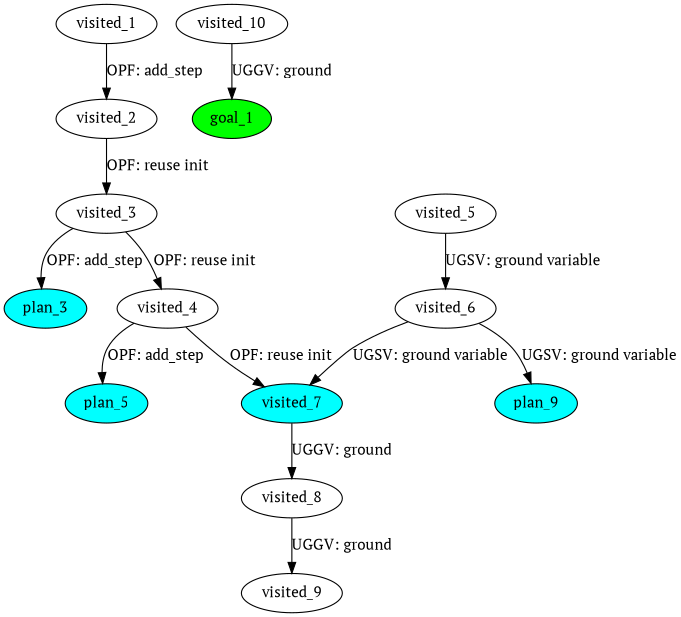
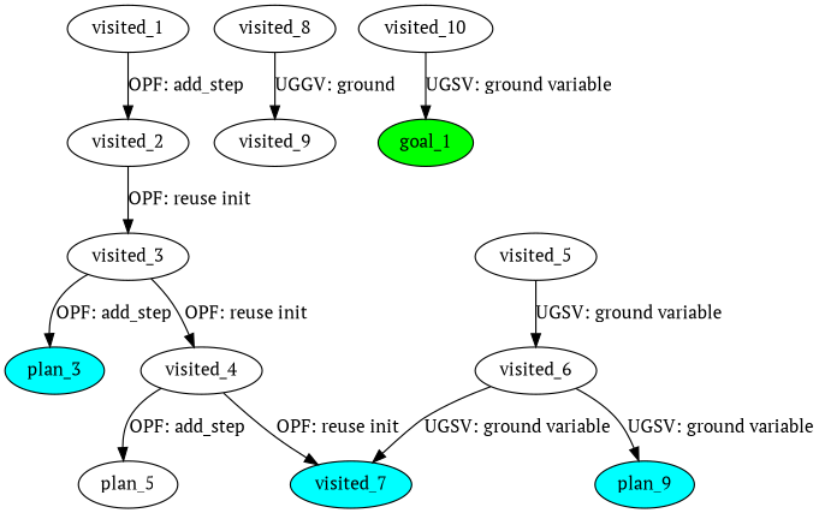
  digraph {
    fontname="PT Serif"
    node [fillcolor=white fontname="PT Serif" style=filled]
    edge [fontname="PT Serif"]
    n1 [label=visited_1]
    n2 [label=visited_2]
    n3 [label=visited_3]
    n4 [fillcolor=cyan label=plan_3]
    n5 [label=visited_4]
-   n6 [fillcolor=cyan label=plan_5]
+   n6 [label=plan_5]
    n7 [fillcolor=cyan label=visited_7]
    n8 [label=visited_5]
    n9 [label=visited_6]
    n10 [fillcolor=cyan label=plan_9]
    n11 [label=visited_8]
    n12 [label=visited_9]
    n13 [label=visited_10]
    n14 [fillcolor=green label=goal_1]
    n1 -> n2 [label="OPF: add_step"]
    n2 -> n3 [label="OPF: reuse init"]
    n3 -> n4 [label="OPF: add_step"]
    n3 -> n5 [label="OPF: reuse init"]
    n5 -> n6 [label="OPF: add_step"]
    n5 -> n7 [label="OPF: reuse init"]
-   n7 -> n11 [label="UGGV: ground"]
    n8 -> n9 [label="UGSV: ground variable"]
    n9 -> n7 [label="UGSV: ground variable"]
    n9 -> n10 [label="UGSV: ground variable"]
    n11 -> n12 [label="UGGV: ground"]
-   n13 -> n14 [label="UGGV: ground"]
+   n13 -> n14 [label="UGSV: ground variable"]
  }
